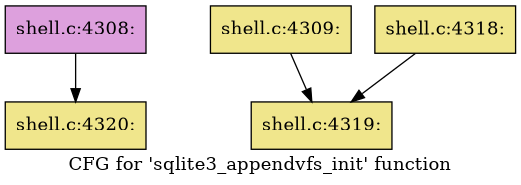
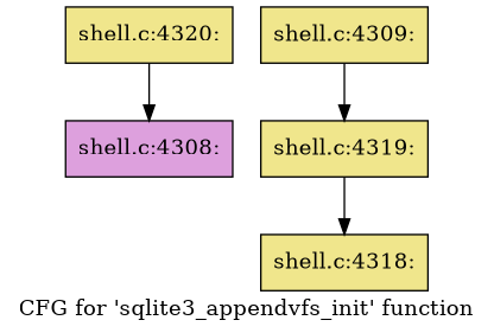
  digraph {
    label="CFG for 'sqlite3_appendvfs_init' function"
    node [fillcolor=khaki shape=record style=filled]
    n1 [fillcolor=plum label="{shell.c:4308:}"]
    n2 [label="{shell.c:4320:}"]
    n3 [label="{shell.c:4309:}"]
    n4 [label="{shell.c:4319:}"]
    n5 [label="{shell.c:4318:}"]
-   n1 -> n2
+   n2 -> n1
    n3 -> n4
-   n5 -> n4
+   n4 -> n5
  }
